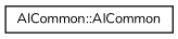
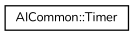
  digraph {
    rankdir=LR
    fontname=Nunito
-   n1 [color=black fillcolor=white fontname=Nunito fontsize=10 height=0.2 label="AICommon::AICommon" shape=record style=filled width=0.4]
+   n1 [color=black fillcolor=white fontname=Nunito fontsize=10 height=0.2 label="AICommon::Timer" shape=record style=filled width=0.4]
  }
